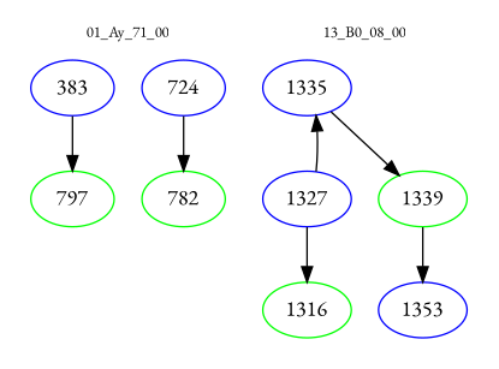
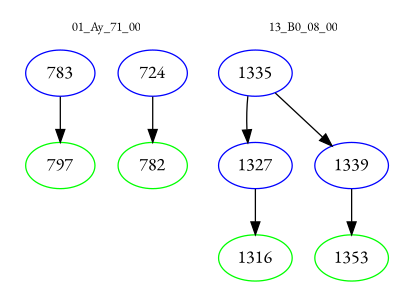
  digraph {
    fontname="EB Garamond"
    node [color=blue fontname="EB Garamond"]
    edge [color=black fontname="EB Garamond"]
    n1 [label=724]
-   n2 [label=383]
+   n2 [label=783]
    n3 [color=green label=782]
    n4 [color=green label=797]
    n5 [label=1335]
    n6 [label=1327]
-   n7 [color=green label=1339]
+   n7 [label=1339]
    n8 [color=green label=1316]
-   n9 [label=1353]
+   n9 [color=green label=1353]
    subgraph cluster_1 {
      color=white
      fontsize=10
      label="01_Ay_71_00"
      n1
      n2
      n3
      n4
    }
    subgraph cluster_2 {
      color=white
      fontsize=10
      label="13_B0_08_00"
      n5
      n6
      n7
      n8
      n9
    }
    n1 -> n3
    n2 -> n4
-   n6 -> n5
+   n5 -> n6
    n5 -> n7
    n6 -> n8
    n7 -> n9
  }
